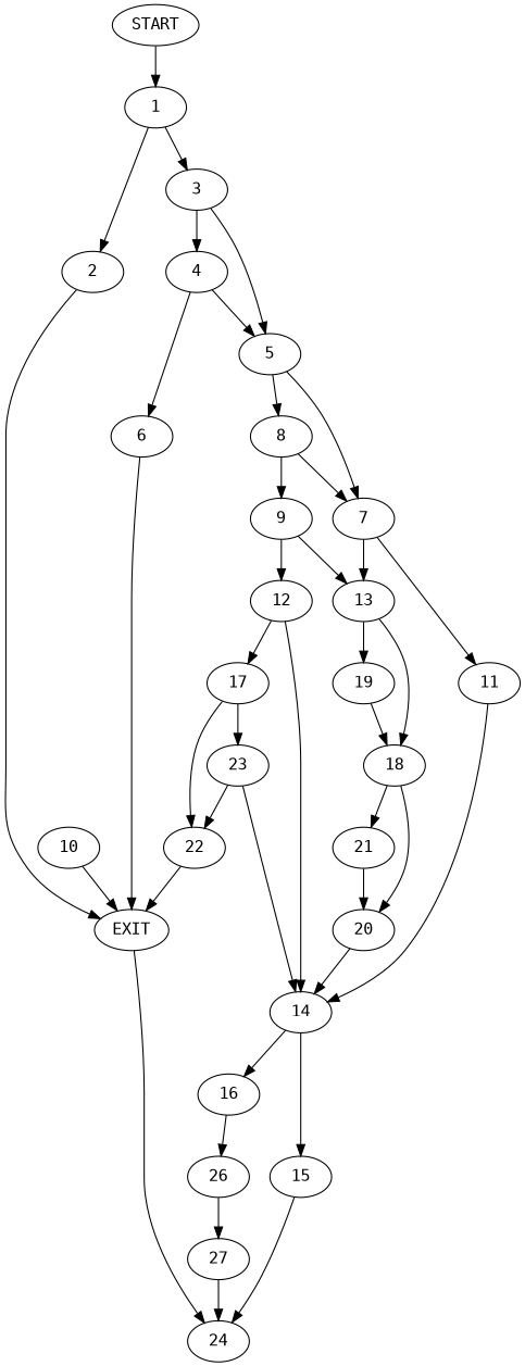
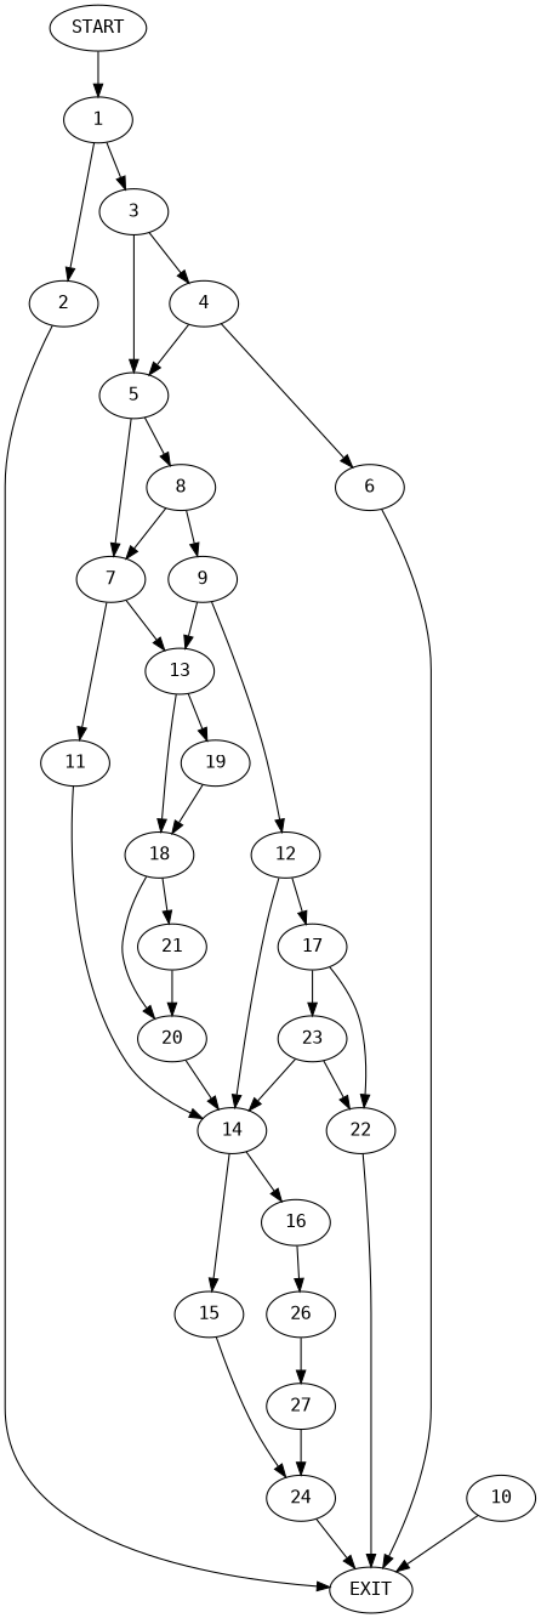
  digraph {
    fontname="DejaVu Sans Mono"
    node [fontname="DejaVu Sans Mono"]
    edge [fontname="DejaVu Sans Mono"]
    n1 [label=START]
    1
    2
    3
    n5 [label=EXIT]
    4
    5
    6
    7
    8
    11
    13
    9
    10
    14
    12
    17
    18
    19
    15
    16
    22
    23
    20
    21
    24
    26
    27
    n1 -> 1
    1 -> 2
    1 -> 3
    2 -> n5
    3 -> 4
    3 -> 5
    4 -> 5
    4 -> 6
    5 -> 7
    5 -> 8
    6 -> n5
    7 -> 11
    7 -> 13
    8 -> 7
    8 -> 9
    11 -> 14
    13 -> 18
    13 -> 19
    9 -> 13
    9 -> 12
    10 -> n5
    14 -> 15
    14 -> 16
    12 -> 14
    12 -> 17
    17 -> 22
    17 -> 23
    18 -> 20
    18 -> 21
    19 -> 18
    15 -> 24
    16 -> 26
    22 -> n5
    23 -> 14
    23 -> 22
    20 -> 14
    21 -> 20
-   n5 -> 24
+   24 -> n5
    26 -> 27
    27 -> 24
  }
